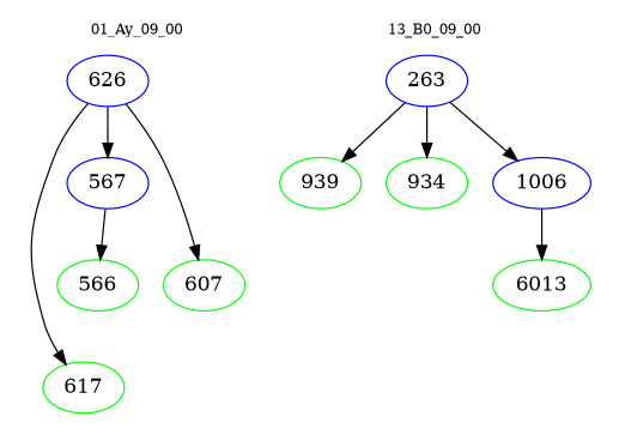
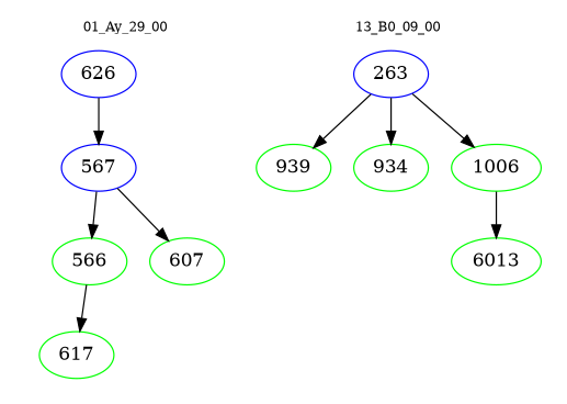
  digraph {
    node [color=green]
    edge [color=black]
    n1 [color=blue label=626]
    n2 [color=blue label=567]
    n3 [label=617]
    n4 [label=607]
    n5 [label=566]
    n6 [color=blue label=263]
    n7 [label=939]
    n8 [label=934]
-   n9 [color=blue label=1006]
+   n9 [label=1006]
    n10 [label=6013]
    subgraph cluster_1 {
      color=white
      fontsize=10
-     label="01_Ay_09_00"
+     label="01_Ay_29_00"
      n1
      n2
      n3
      n4
      n5
    }
    subgraph cluster_2 {
      color=white
      fontsize=10
      label="13_B0_09_00"
      n6
      n7
      n8
      n9
      n10
    }
    n1 -> n2
-   n1 -> n3
-   n1 -> n4
+   n5 -> n3
+   n2 -> n4
    n2 -> n5
    n6 -> n7
    n6 -> n8
    n6 -> n9
    n9 -> n10
  }
